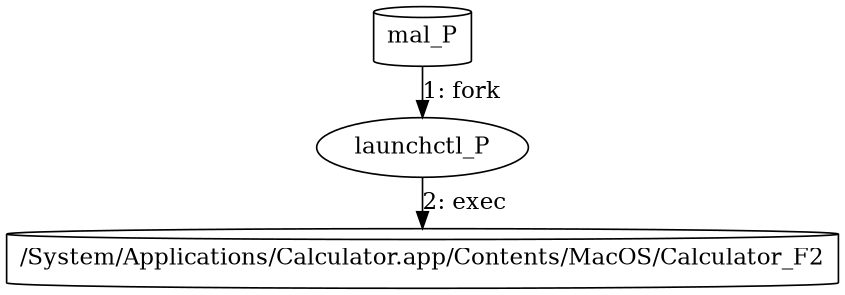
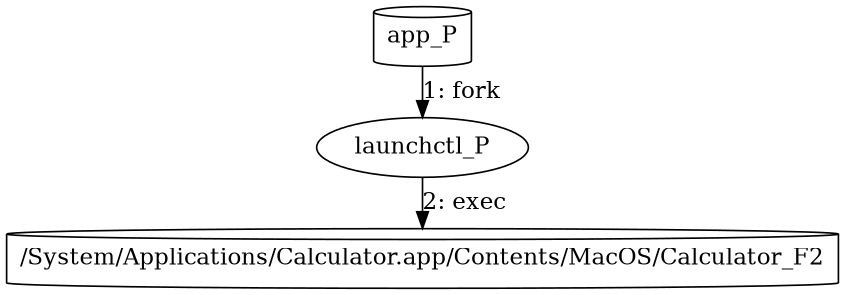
  digraph {
    engine=neato
    fixedsize=false
    fontsize=10
    nodesep=0.3
    rankdir=TB
    ranksep=0
    splines=true
    node [node_type=Process shape=cylinder]
-   mal_P
+   mal_P [label=app_P]
    launchctl_P [shape=ellipse]
    "/System/Applications/Calculator.app/Contents/MacOS/Calculator_F2" [node_type=File]
    mal_P -> launchctl_P [label="1: fork"]
    launchctl_P -> "/System/Applications/Calculator.app/Contents/MacOS/Calculator_F2" [label="2: exec"]
  }
